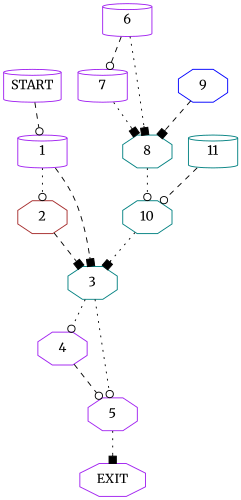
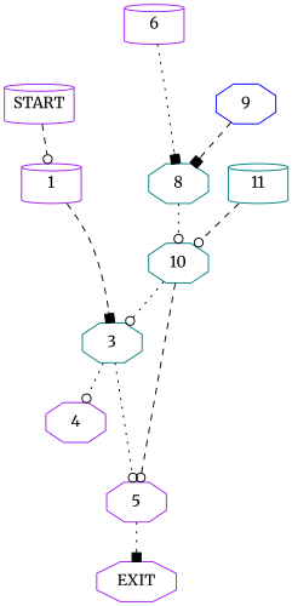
  digraph {
    fontname=Merriweather
    node [color=purple fontname=Merriweather shape=octagon]
    edge [arrowhead=odot fontname=Merriweather style=dotted]
    n1 [label=START shape=cylinder]
    1 [shape=cylinder]
-   2 [color=brown]
    3 [color=teal]
    n5 [label=EXIT]
    4
    5
    6 [shape=cylinder]
-   7 [shape=cylinder]
    8 [color=teal]
    10 [color=teal]
    9 [color=blue]
    11 [color=teal shape=cylinder]
    n1 -> 1 [style=dashed]
-   1 -> 2
    1 -> 3 [arrowhead=box style=dashed]
-   2 -> 3 [arrowhead=box style=dashed]
    3 -> 4
    3 -> 5
-   4 -> 5 [style=dashed]
+   10 -> 5 [style=dashed]
    5 -> n5 [arrowhead=box]
-   6 -> 7 [style=dashed]
    6 -> 8 [arrowhead=box]
-   7 -> 8 [arrowhead=box]
    8 -> 10
-   10 -> 3 [arrowhead=box]
+   10 -> 3
    9 -> 8 [arrowhead=box style=dashed]
    11 -> 10 [style=dashed]
  }
